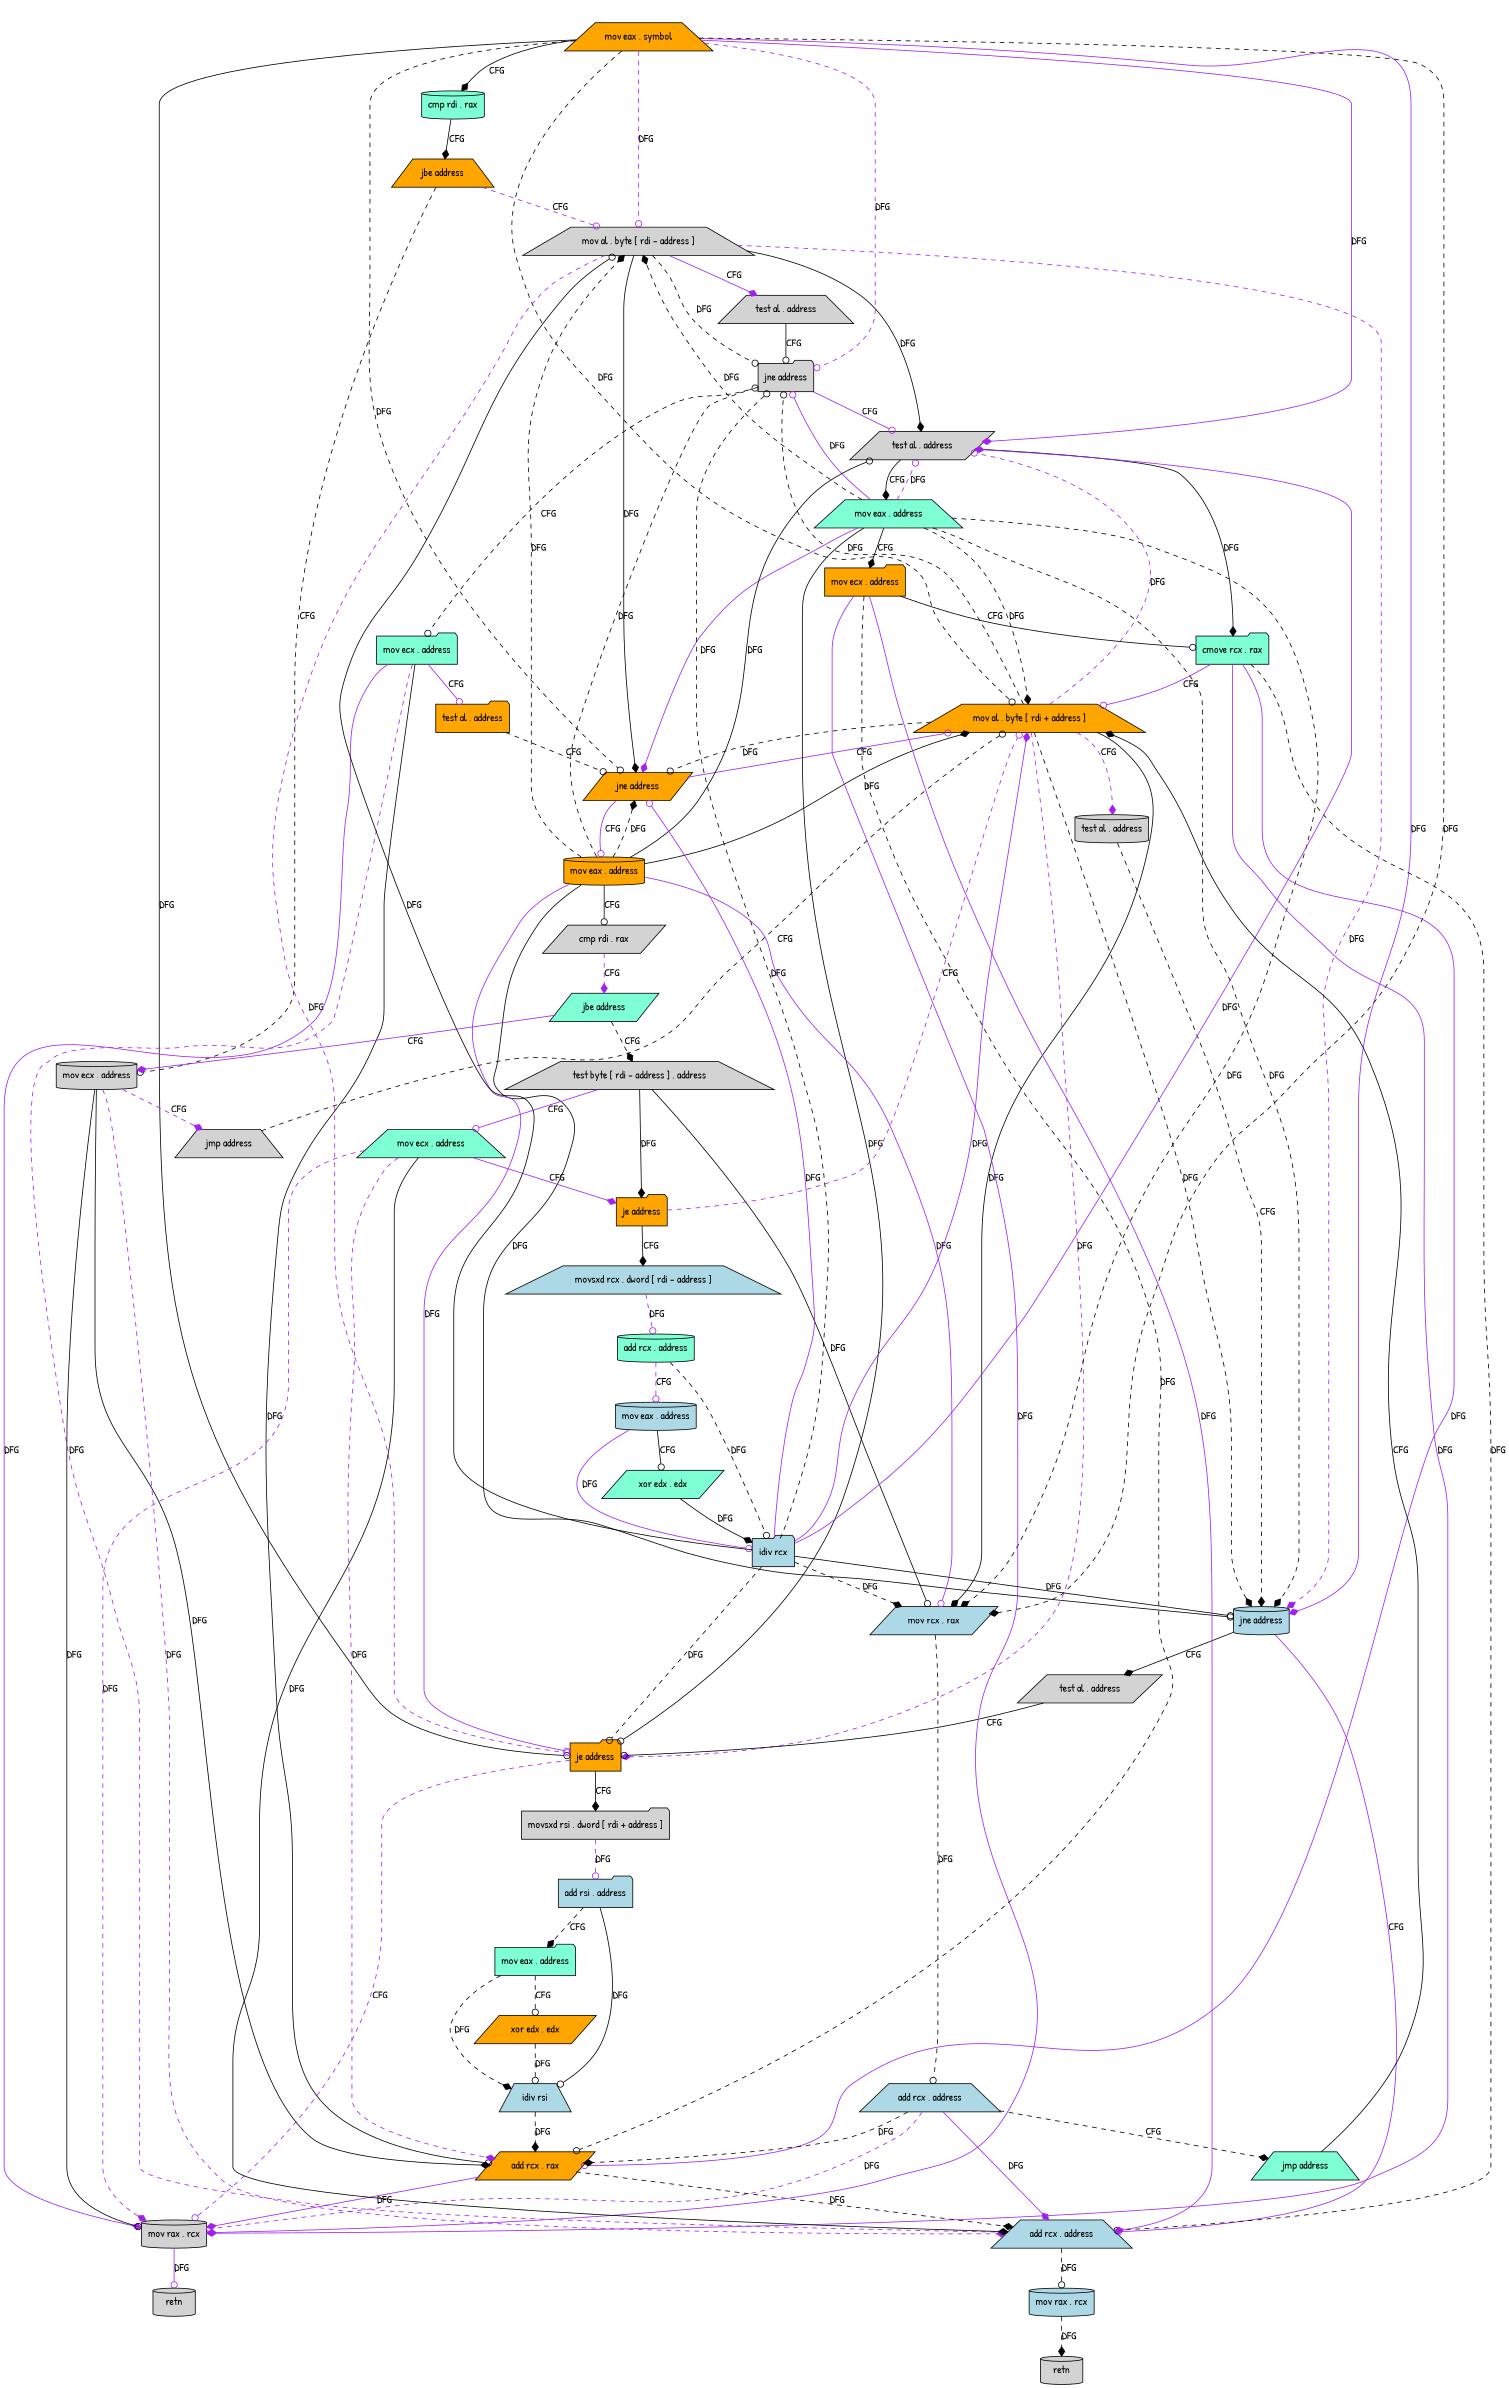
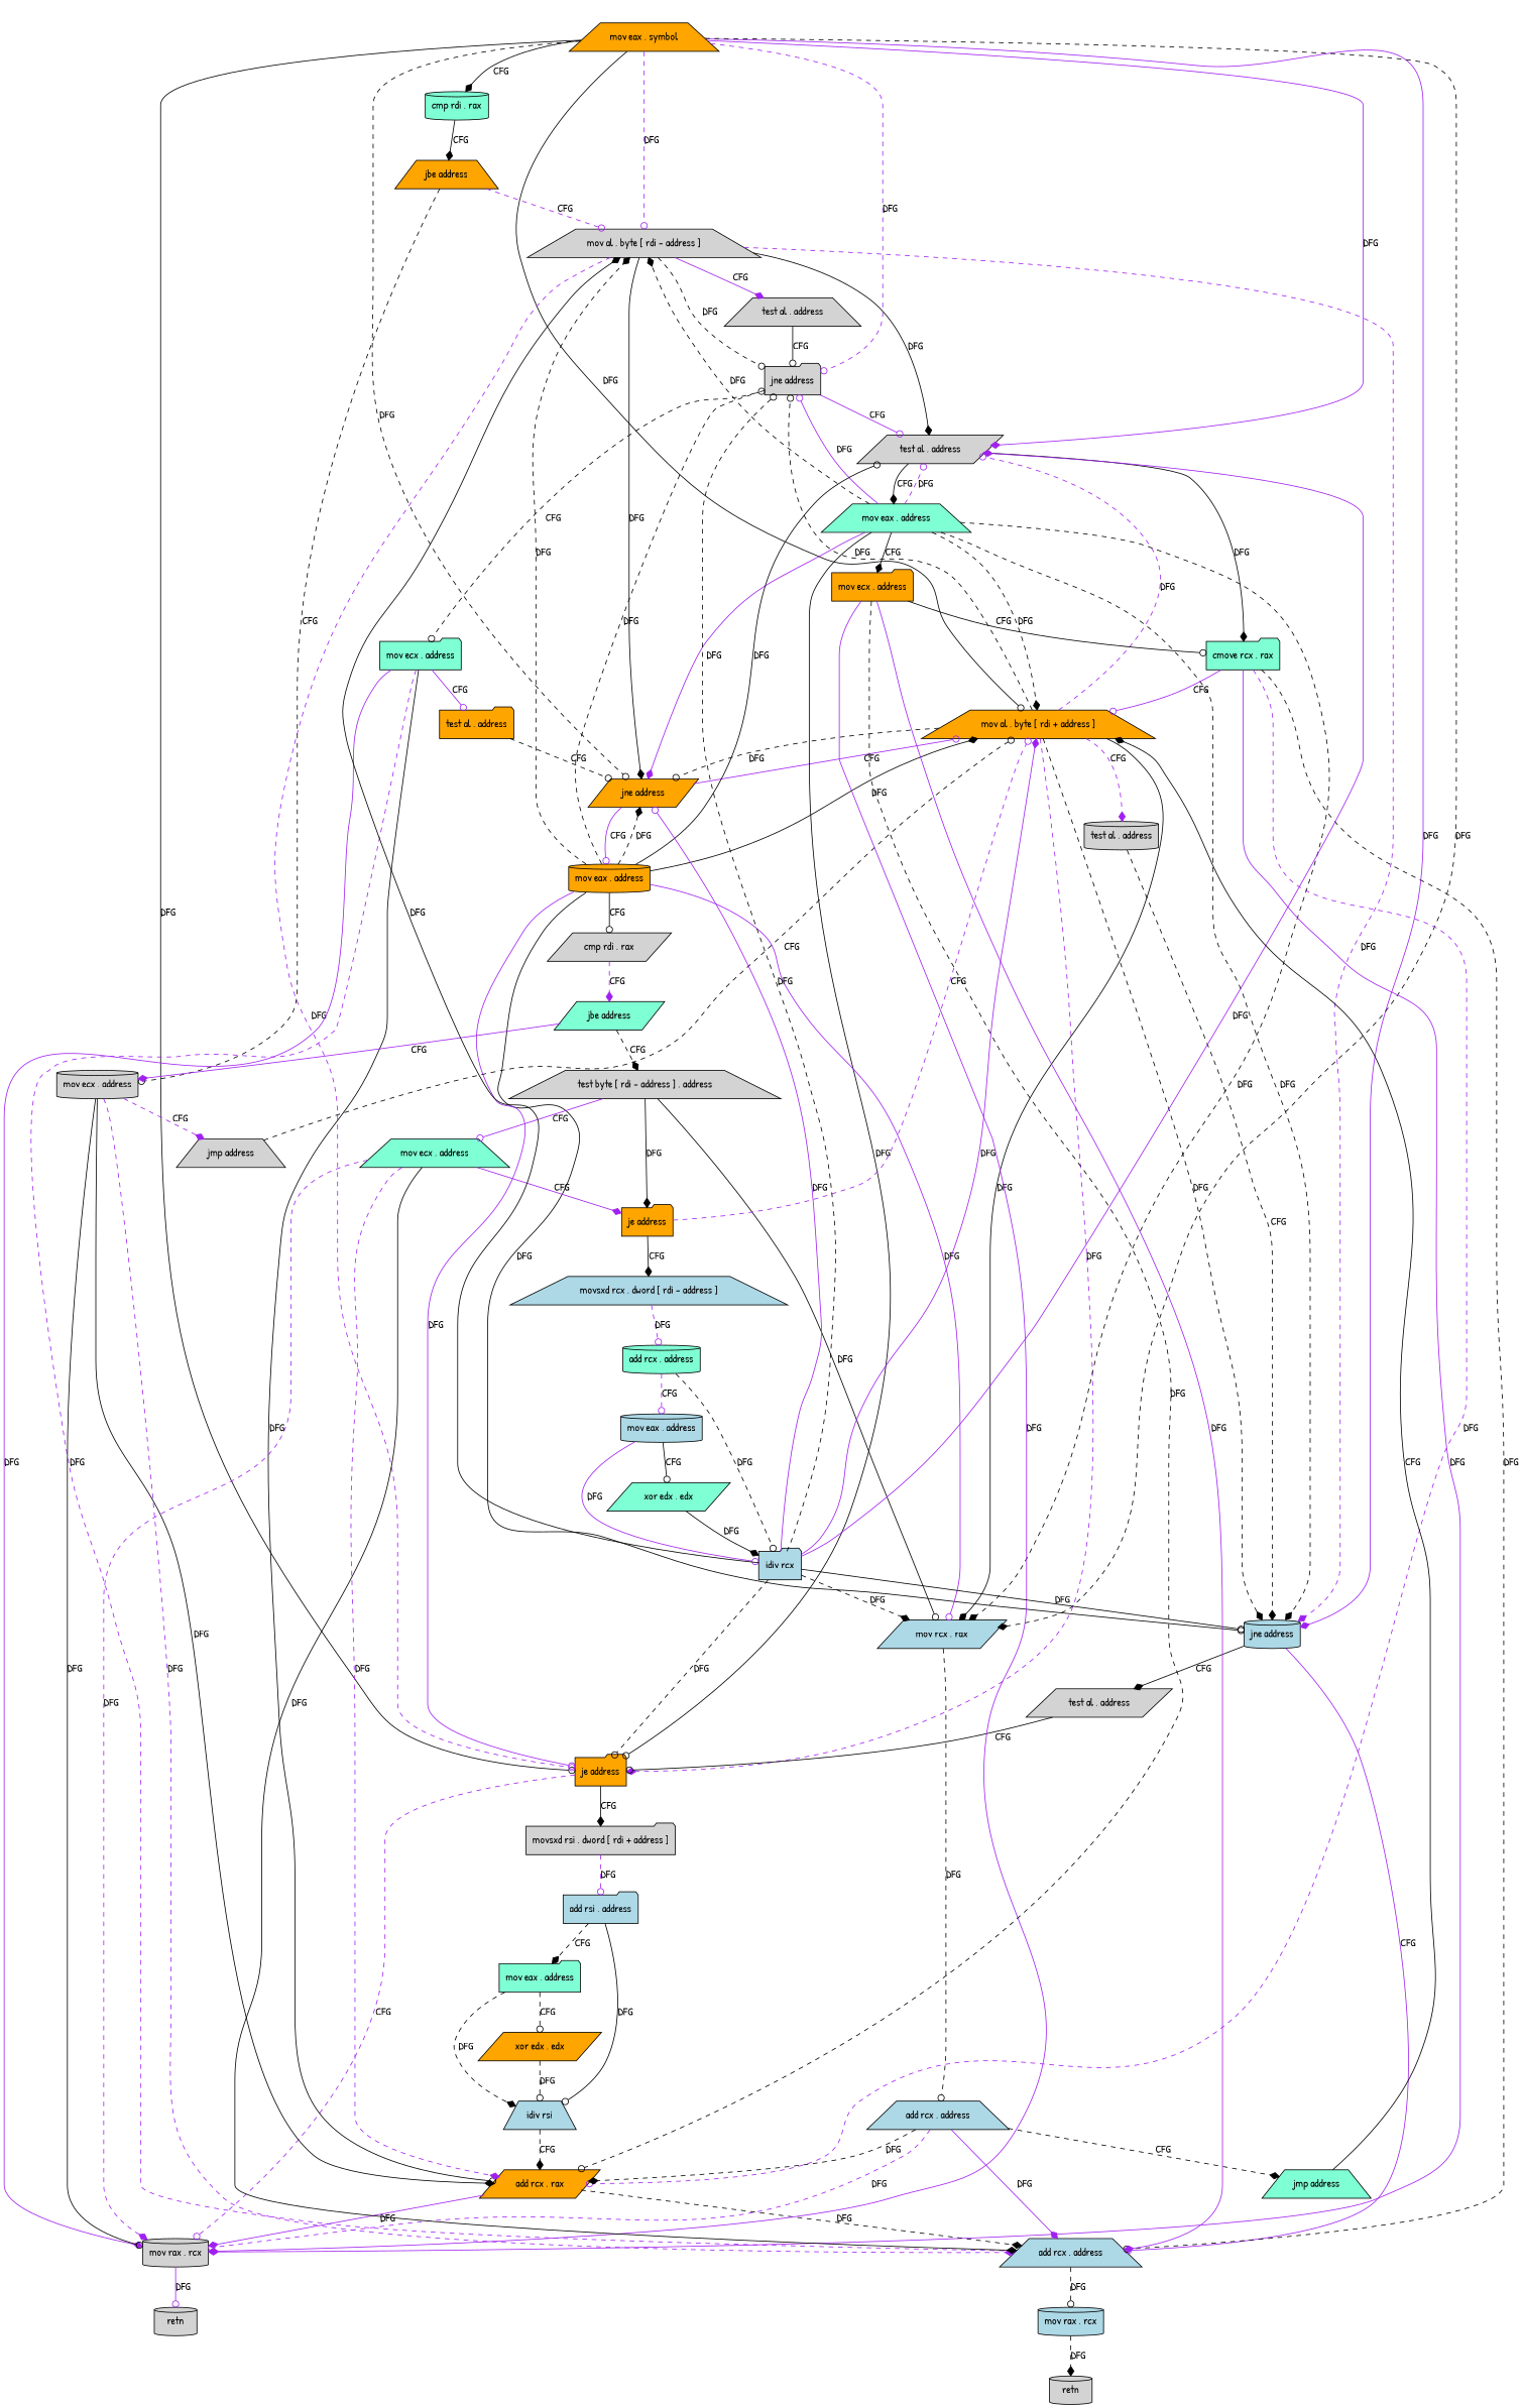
  digraph {
    fontname="Patrick Hand"
    node [fillcolor=lightgrey fontname="Patrick Hand" shape=trapezium style=filled]
    edge [arrowhead=odot color=black fontname="Patrick Hand" style=solid]
    n1 [fillcolor=orange label="mov eax , symbol"]
    n2 [fillcolor=aquamarine label="cmp rdi , rax" shape=cylinder]
    n3 [label="mov al , byte [ rdi - address ]"]
    n4 [fillcolor=orange label="mov al , byte [ rdi + address ]"]
    n5 [label="jne address" shape=folder]
    n6 [label="test al , address" shape=parallelogram]
    n7 [fillcolor=lightblue label="jne address" shape=cylinder]
    n8 [fillcolor=orange label="jne address" shape=parallelogram]
    n9 [fillcolor=orange label="je address" shape=folder]
    n10 [fillcolor=lightblue label="mov rcx , rax" shape=parallelogram]
    n11 [fillcolor=orange label="jbe address"]
    n12 [label="test al , address"]
    n13 [label="test al , address" shape=cylinder]
    n14 [fillcolor=aquamarine label="mov ecx , address" shape=folder]
    n15 [fillcolor=aquamarine label="mov eax , address"]
    n16 [fillcolor=aquamarine label="cmove rcx , rax" shape=folder]
    n17 [fillcolor=lightblue label="add rcx , address"]
    n18 [label="test al , address" shape=parallelogram]
    n19 [fillcolor=orange label="mov eax , address" shape=cylinder]
    n20 [label="mov rax , rcx" shape=cylinder]
    n21 [label="movsxd rsi , dword [ rdi + address ]" shape=folder]
    n22 [fillcolor=lightblue label="add rcx , address"]
    n23 [label="mov ecx , address" shape=cylinder]
    n24 [label="jmp address"]
    n25 [fillcolor=orange label="add rcx , rax" shape=parallelogram]
    n26 [fillcolor=lightblue label="mov rax , rcx" shape=cylinder]
    n27 [label=retn shape=cylinder]
    n28 [fillcolor=orange label="test al , address" shape=folder]
    n29 [fillcolor=orange label="mov ecx , address" shape=folder]
    n30 [label=retn shape=cylinder]
    n31 [label="cmp rdi , rax" shape=parallelogram]
    n32 [fillcolor=aquamarine label="jbe address" shape=parallelogram]
    n33 [fillcolor=lightblue label="add rsi , address" shape=folder]
    n34 [fillcolor=aquamarine label="mov eax , address" shape=folder]
    n35 [fillcolor=lightblue label="idiv rsi"]
    n36 [label="test byte [ rdi - address ] , address"]
    n37 [fillcolor=aquamarine label="mov ecx , address"]
    n38 [fillcolor=orange label="je address" shape=folder]
    n39 [fillcolor=lightblue label="movsxd rcx , dword [ rdi - address ]"]
    n40 [fillcolor=orange label="xor edx , edx" shape=parallelogram]
    n41 [fillcolor=aquamarine label="add rcx , address" shape=cylinder]
    n42 [fillcolor=lightblue label="mov eax , address" shape=cylinder]
    n43 [fillcolor=lightblue label="idiv rcx" shape=folder]
    n44 [fillcolor=aquamarine label="xor edx , edx" shape=parallelogram]
    n45 [fillcolor=aquamarine label="jmp address"]
    n1 -> n2 [arrowhead=diamond label=CFG]
    n1 -> n3 [color=purple label=DFG style=dashed]
-   n1 -> n4 [label=DFG style=dashed]
+   n1 -> n4 [label=DFG]
    n1 -> n5 [color=purple label=DFG style=dashed]
    n1 -> n6 [arrowhead=diamond color=purple label=DFG]
    n1 -> n7 [arrowhead=diamond color=purple label=DFG]
    n1 -> n8 [label=DFG style=dashed]
    n1 -> n9 [label=DFG]
    n1 -> n10 [arrowhead=diamond label=DFG style=dashed]
    n2 -> n11 [arrowhead=diamond label=CFG]
    n3 -> n5 [label=DFG style=dashed]
    n3 -> n6 [arrowhead=diamond label=DFG]
    n3 -> n7 [arrowhead=diamond color=purple label=DFG style=dashed]
    n3 -> n8 [arrowhead=diamond label=DFG]
    n3 -> n9 [color=purple label=DFG style=dashed]
    n3 -> n12 [arrowhead=diamond color=purple label=CFG]
    n4 -> n5 [label=DFG style=dashed]
    n4 -> n6 [color=purple label=DFG style=dashed]
    n4 -> n7 [arrowhead=diamond label=DFG style=dashed]
    n4 -> n8 [label=DFG style=dashed]
    n4 -> n9 [arrowhead=diamond color=purple label=DFG style=dashed]
    n4 -> n10 [arrowhead=diamond label=DFG]
    n4 -> n13 [arrowhead=diamond color=purple label=CFG style=dashed]
    n5 -> n6 [color=purple label=CFG]
    n5 -> n14 [label=CFG style=dashed]
    n6 -> n15 [arrowhead=diamond label=CFG]
    n6 -> n16 [arrowhead=diamond label=DFG]
    n7 -> n17 [color=purple label=CFG]
    n7 -> n18 [arrowhead=diamond label=CFG]
    n8 -> n4 [color=purple label=CFG]
    n8 -> n19 [color=purple label=CFG]
    n9 -> n20 [color=purple label=CFG style=dashed]
    n9 -> n21 [arrowhead=diamond label=CFG]
    n10 -> n22 [label=DFG style=dashed]
    n11 -> n3 [color=purple label=CFG style=dashed]
    n11 -> n23 [label=CFG style=dashed]
    n12 -> n5 [label=CFG]
    n13 -> n7 [arrowhead=diamond label=CFG style=dashed]
    n14 -> n17 [arrowhead=diamond color=purple label=DFG style=dashed]
    n14 -> n20 [arrowhead=diamond color=purple label=DFG]
    n14 -> n25 [label=DFG]
    n14 -> n28 [color=purple label=CFG]
    n15 -> n3 [arrowhead=diamond label=DFG style=dashed]
    n15 -> n4 [arrowhead=diamond label=DFG style=dashed]
    n15 -> n5 [color=purple label=DFG]
    n15 -> n6 [color=purple label=DFG style=dashed]
    n15 -> n7 [arrowhead=diamond label=DFG style=dashed]
    n15 -> n8 [arrowhead=diamond color=purple label=DFG]
    n15 -> n9 [label=DFG]
    n15 -> n10 [arrowhead=diamond label=DFG style=dashed]
    n15 -> n29 [arrowhead=diamond label=CFG]
    n16 -> n4 [color=purple label=CFG]
    n16 -> n17 [label=DFG style=dashed]
    n16 -> n20 [arrowhead=diamond color=purple label=DFG]
-   n16 -> n25 [color=purple label=DFG]
+   n16 -> n25 [color=purple label=DFG style=dashed]
    n17 -> n26 [label=DFG style=dashed]
    n18 -> n9 [label=CFG]
    n19 -> n3 [arrowhead=diamond label=DFG style=dashed]
    n19 -> n4 [arrowhead=diamond label=DFG]
    n19 -> n5 [label=DFG style=dashed]
    n19 -> n6 [label=DFG]
    n19 -> n7 [label=DFG]
    n19 -> n8 [arrowhead=diamond label=DFG style=dashed]
    n19 -> n9 [color=purple label=DFG]
    n19 -> n10 [color=purple label=DFG]
    n19 -> n31 [label=CFG]
    n20 -> n27 [color=purple label=DFG]
    n21 -> n33 [color=purple label=DFG style=dashed]
    n22 -> n17 [arrowhead=diamond color=purple label=DFG]
    n22 -> n20 [color=purple label=DFG style=dashed]
    n22 -> n25 [arrowhead=diamond label=DFG style=dashed]
    n22 -> n45 [arrowhead=diamond label=CFG style=dashed]
    n23 -> n17 [arrowhead=diamond color=purple label=DFG style=dashed]
    n23 -> n20 [label=DFG]
    n23 -> n24 [arrowhead=diamond color=purple label=CFG style=dashed]
    n23 -> n25 [arrowhead=diamond label=DFG]
    n24 -> n4 [label=CFG style=dashed]
    n25 -> n17 [arrowhead=diamond label=DFG style=dashed]
    n25 -> n20 [arrowhead=diamond color=purple label=DFG]
    n26 -> n30 [arrowhead=diamond label=DFG style=dashed]
    n28 -> n8 [label=CFG style=dashed]
    n29 -> n16 [label=CFG]
    n29 -> n17 [arrowhead=diamond color=purple label=DFG]
    n29 -> n20 [arrowhead=diamond color=purple label=DFG]
    n29 -> n25 [label=DFG style=dashed]
    n31 -> n32 [arrowhead=diamond color=purple label=CFG style=dashed]
    n32 -> n23 [arrowhead=diamond color=purple label=CFG]
    n32 -> n36 [arrowhead=diamond label=CFG style=dashed]
    n33 -> n34 [arrowhead=diamond label=CFG style=dashed]
    n33 -> n35 [label=DFG]
    n34 -> n35 [arrowhead=diamond label=DFG style=dashed]
    n34 -> n40 [label=CFG style=dashed]
-   n35 -> n25 [arrowhead=diamond label=DFG style=dashed]
+   n35 -> n25 [arrowhead=diamond label=CFG style=dashed]
    n36 -> n10 [label=DFG]
    n36 -> n37 [color=purple label=CFG]
    n36 -> n38 [arrowhead=diamond label=DFG]
    n37 -> n17 [arrowhead=diamond label=DFG]
    n37 -> n20 [arrowhead=diamond color=purple label=DFG style=dashed]
    n37 -> n25 [arrowhead=diamond color=purple label=DFG style=dashed]
    n37 -> n38 [arrowhead=diamond color=purple label=CFG]
    n38 -> n4 [color=purple label=CFG style=dashed]
    n38 -> n39 [arrowhead=diamond label=CFG]
    n39 -> n41 [color=purple label=DFG style=dashed]
    n40 -> n35 [label=DFG style=dashed]
    n41 -> n42 [color=purple label=CFG style=dashed]
    n41 -> n43 [label=DFG style=dashed]
    n42 -> n43 [color=purple label=DFG]
    n42 -> n44 [label=CFG]
-   n43 -> n3 [label=DFG]
+   n43 -> n3 [arrowhead=diamond label=DFG]
    n43 -> n4 [arrowhead=diamond color=purple label=DFG]
    n43 -> n5 [label=DFG style=dashed]
    n43 -> n6 [arrowhead=diamond color=purple label=DFG]
    n43 -> n7 [label=DFG]
    n43 -> n8 [color=purple label=DFG]
    n43 -> n9 [label=DFG style=dashed]
    n43 -> n10 [arrowhead=diamond label=DFG style=dashed]
    n44 -> n43 [arrowhead=diamond label=DFG]
    n45 -> n4 [arrowhead=diamond label=CFG]
  }
